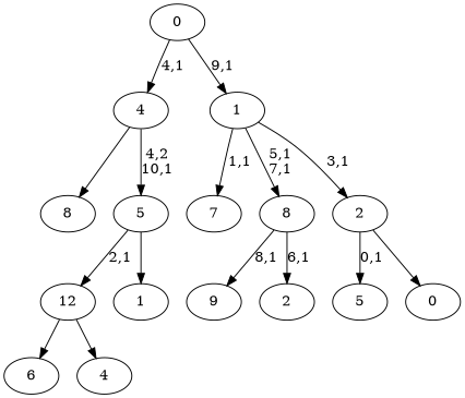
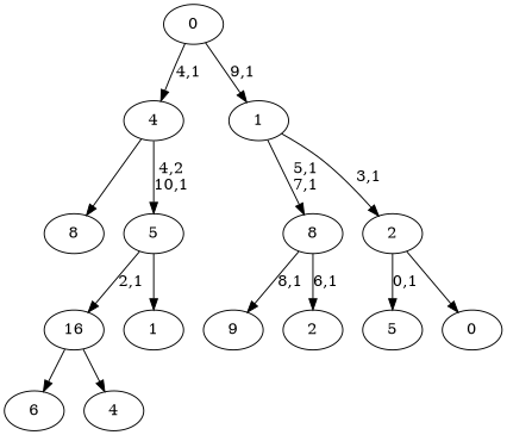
  digraph {
    fontname="DejaVu Serif"
    node [fontname="DejaVu Serif"]
    edge [fontname="DejaVu Serif"]
    n1 [label=9]
    n2 [label=8]
-   n3 [label=7]
    n4 [label=6]
    n5 [label=5]
    n6 [label=4]
-   12
+   12 [label=16]
    n8 [label=2]
    8
    n10 [label=1]
    5
    4
    n13 [label=0]
    2
    1
    0
    12 -> n4
    12 -> n6
    8 -> n1 [label="8,1"]
    8 -> n8 [label="6,1"]
    5 -> 12 [label="2,1"]
    5 -> n10
    4 -> n2
    4 -> 5 [label="4,2\n10,1"]
    2 -> n5 [label="0,1"]
    2 -> n13
-   1 -> n3 [label="1,1"]
    1 -> 8 [label="5,1\n7,1"]
    1 -> 2 [label="3,1"]
    0 -> 4 [label="4,1"]
    0 -> 1 [label="9,1"]
  }
